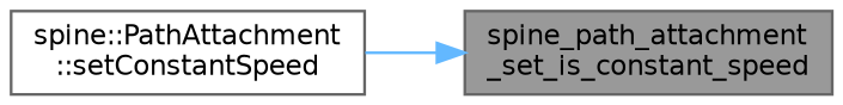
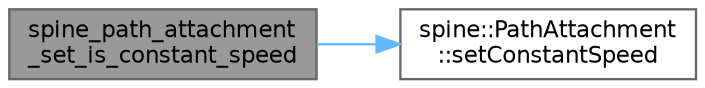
  digraph {
    rankdir=LR
    node [fontname=Helvetica fontsize=10 shape=box style=filled]
    n1 [color=gray40 fillcolor=grey60 fontcolor=black height=0.2 label="spine_path_attachment\l_set_is_constant_speed" width=0.4]
    n2 [color=grey40 fillcolor=white height=0.2 label="spine::PathAttachment\l::setConstantSpeed" width=0.4]
-   n2 -> n1 [color=steelblue1 fontname=Helvetica fontsize=10 labelfontname=Helvetica labelfontsize=10 style=solid]
+   n1 -> n2 [color=steelblue1 fontname=Helvetica fontsize=10 labelfontname=Helvetica labelfontsize=10 style=solid]
  }
